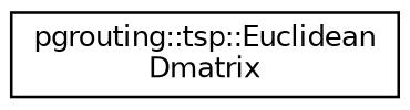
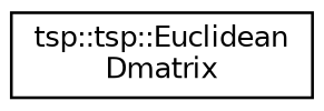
  digraph {
    rankdir=LR
-   n1 [color=black fillcolor=white fontname=Helvetica fontsize=10 height=0.2 label="pgrouting::tsp::Euclidean\lDmatrix" shape=record style=filled width=0.4]
+   n1 [color=black fillcolor=white fontname=Helvetica fontsize=10 height=0.2 label="tsp::tsp::Euclidean\lDmatrix" shape=record style=filled width=0.4]
  }
